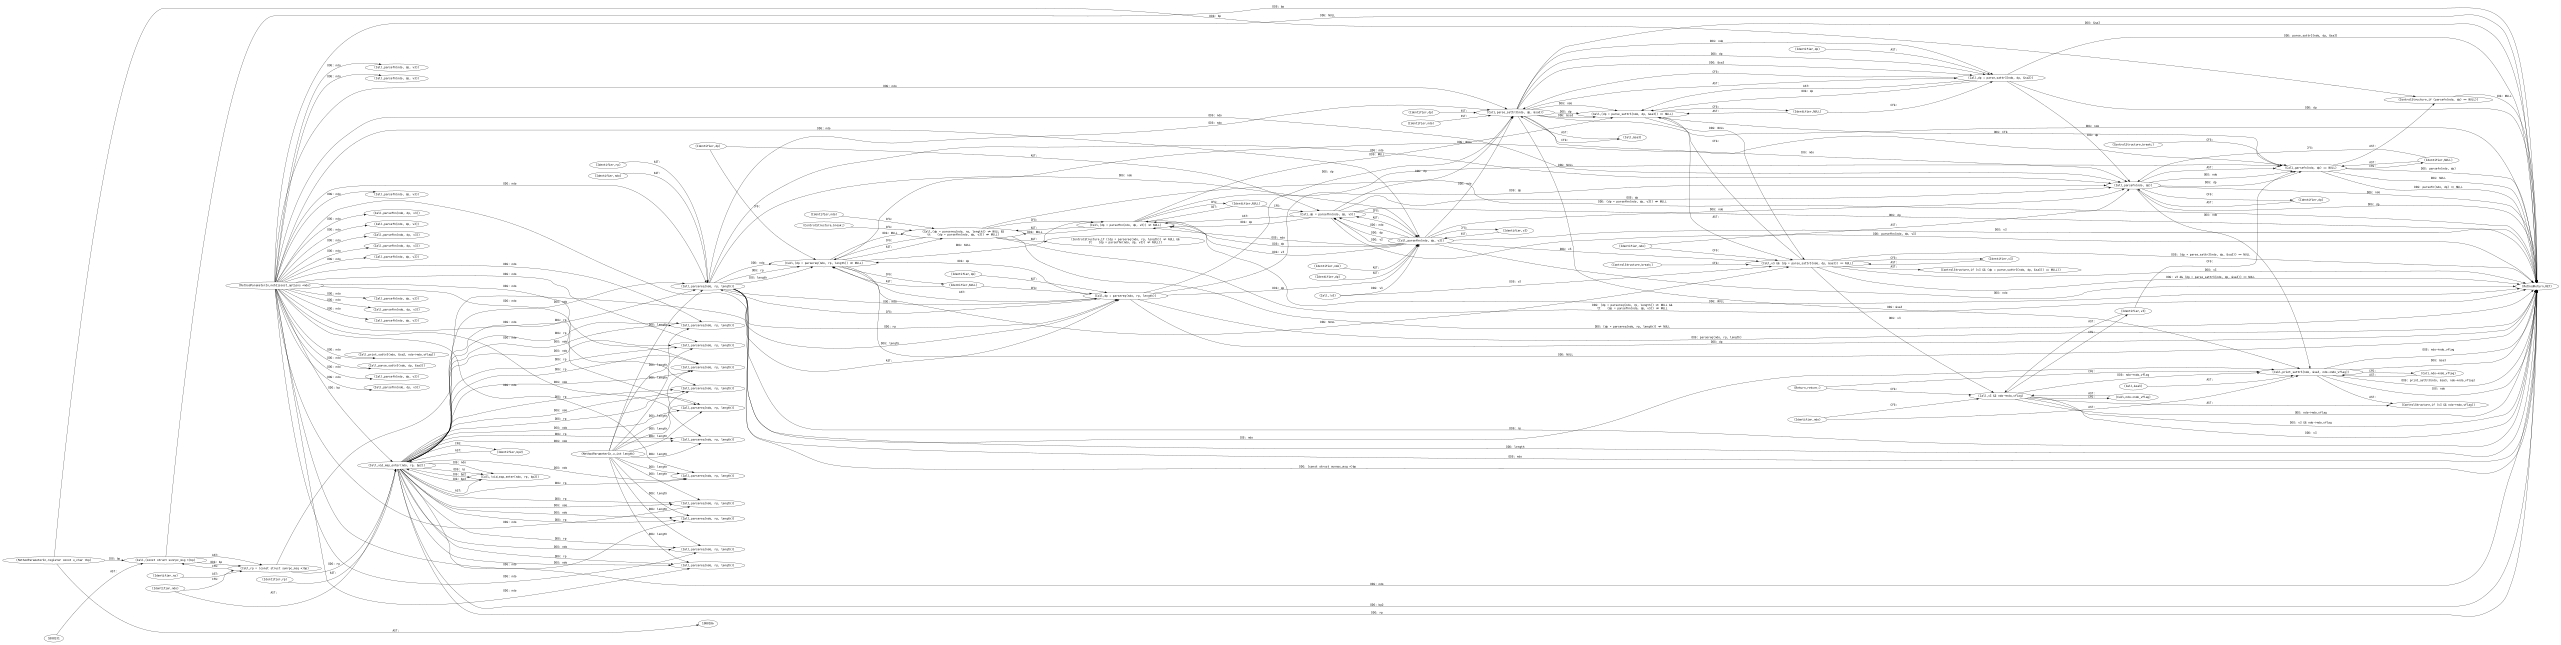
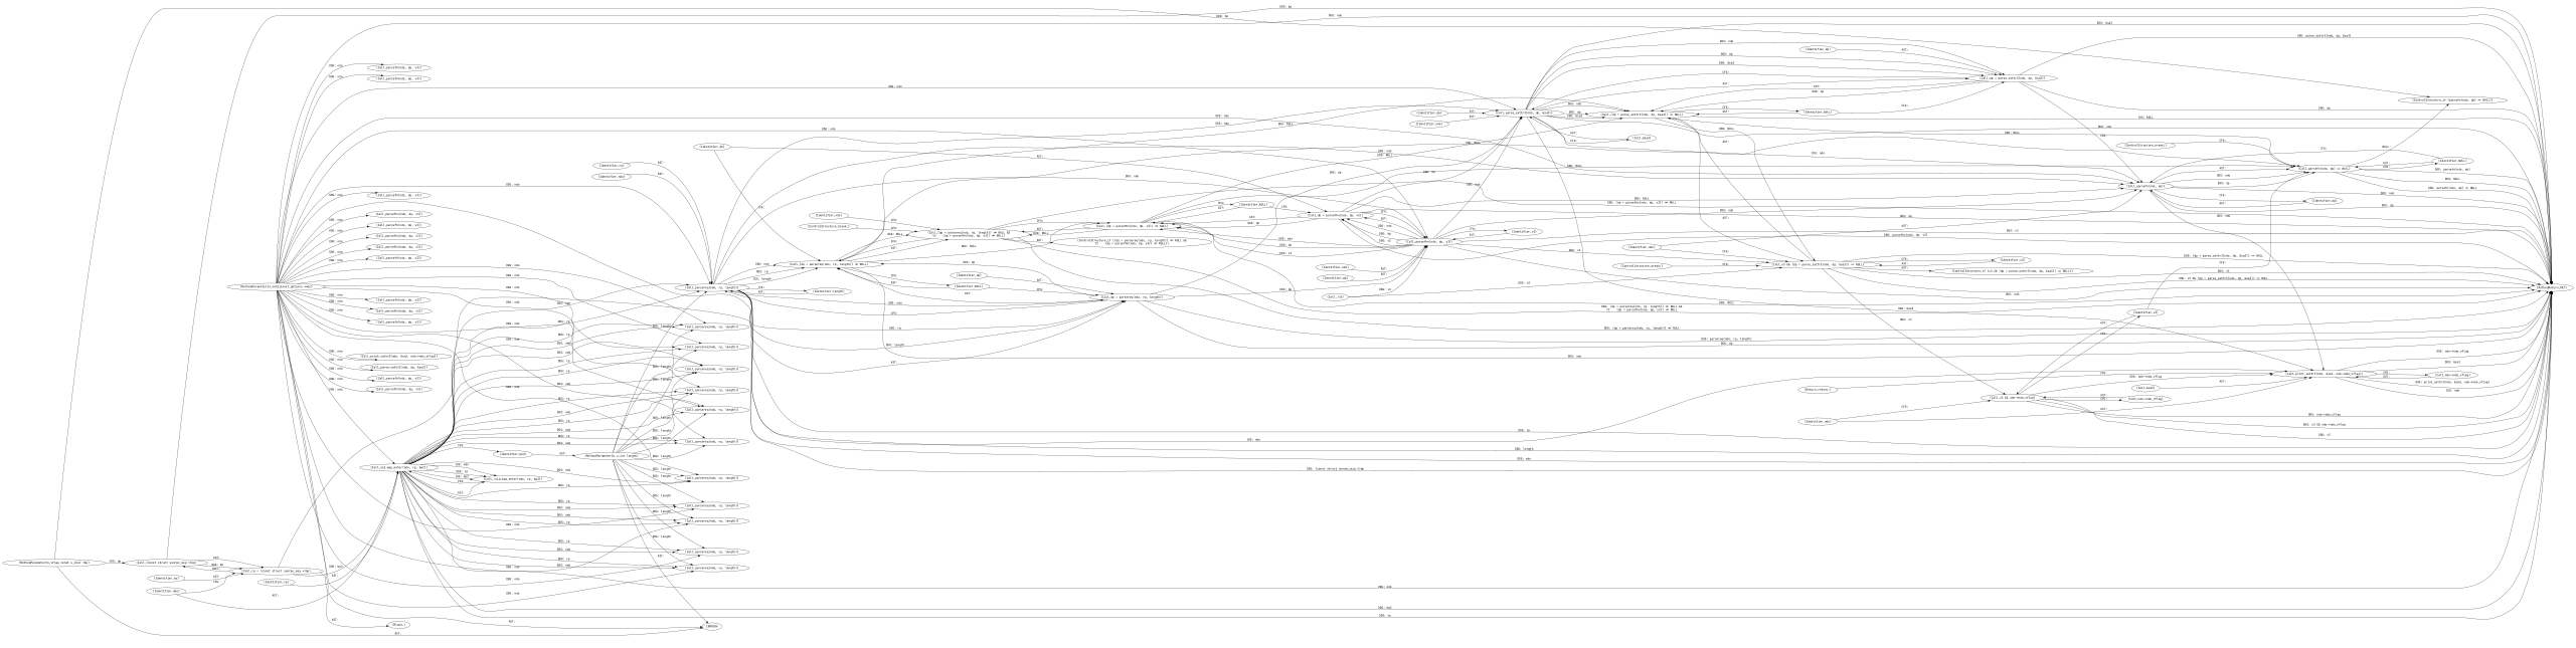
  digraph {
    fontname="JetBrains Mono"
    rankdir=LR
    node [fontname="JetBrains Mono"]
    edge [fontname="JetBrains Mono"]
    n1 [label="(Call,parsereq(ndo, rp, length))"]
    n2 [label="(Call,(dp = parsereq(ndo, rp, length)) != NULL)"]
    n3 [label="(Call,dp = parsereq(ndo, rp, length))"]
    n4 [label="(Call,parsefhn(ndo, dp, v3))"]
    n5 [label="(Call,parse_sattr3(ndo, dp, &sa3))"]
    n6 [label="(Call,parsefn(ndo, dp))"]
    n7 [label="(MethodReturn,RET)"]
+   n8 [label="(Identifier,length)"]
    n9 [label="(Call,(dp = parsereq(ndo, rp, length)) != NULL &&\n\t\t    (dp = parsefhn(ndo, dp, v3)) != NULL)"]
    n10 [label="(Call,(dp = parsefhn(ndo, dp, v3)) != NULL)"]
    n11 [label="(Call,(dp = parse_sattr3(ndo, dp, &sa3)) == NULL)"]
    n12 [label="(Call,parsefn(ndo, dp) == NULL)"]
    n13 [label="(Identifier,NULL)"]
    n14 [label="(Call,v3 && (dp = parse_sattr3(ndo, dp, &sa3)) == NULL)"]
    n15 [label="(Call,dp = parsefhn(ndo, dp, v3))"]
    n16 [label="(Identifier,v3)"]
    n17 [label="(Call,print_sattr3(ndo, &sa3, ndo->ndo_vflag))"]
    n18 [label="(Call,dp = parse_sattr3(ndo, dp, &sa3))"]
    n19 [label="(Call,&sa3)"]
    n20 [label="(Identifier,dp)"]
    n21 [label="(Call,xid_map_enter(ndo, rp, bp2))"]
    n22 [label="(Call,parsereq(ndo, rp, length))"]
    n23 [label="(Call,parsereq(ndo, rp, length))"]
    n24 [label="(Call,!xid_map_enter(ndo, rp, bp2))"]
    n25 [label="(Call,parsereq(ndo, rp, length))"]
    n26 [label="(Call,parsereq(ndo, rp, length))"]
    n27 [label="(Identifier,bp2)"]
    n28 [label="(Call,parsereq(ndo, rp, length))"]
    n29 [label="(Call,parsereq(ndo, rp, length))"]
    n30 [label="(Call,parsereq(ndo, rp, length))"]
    n31 [label="(Call,parsereq(ndo, rp, length))"]
    n32 [label="(Call,parsereq(ndo, rp, length))"]
    n33 [label="(Call,parsereq(ndo, rp, length))"]
    n34 [label="(Call,parsereq(ndo, rp, length))"]
    n35 [label="(MethodParameterIn,netdissect_options *ndo)"]
    n36 [label="(Call,parsefh(ndo, dp, v3))"]
    n37 [label="(Call,parsefh(ndo, dp, v3))"]
    n38 [label="(Call,parsefhn(ndo, dp, v3))"]
    n39 [label="(Call,parsefh(ndo, dp, v3))"]
    n40 [label="(Call,parsefhn(ndo, dp, v3))"]
    n41 [label="(Call,parsefhn(ndo, dp, v3))"]
    n42 [label="(Call,parsefh(ndo, dp, v3))"]
    n43 [label="(Call,parsefh(ndo, dp, v3))"]
    n44 [label="(Call,parsefhn(ndo, dp, v3))"]
    n45 [label="(Call,parsefh(ndo, dp, v3))"]
    n46 [label="(Call,print_sattr3(ndo, &sa3, ndo->ndo_vflag))"]
    n47 [label="(Call,parse_sattr3(ndo, dp, &sa3))"]
    n48 [label="(Call,parsefh(ndo, dp, v3))"]
    n49 [label="(Call,parsefhn(ndo, dp, v3))"]
    n50 [label="(Call,parsefh(ndo, dp, v3))"]
    1000106
-   n52 [label="(ControlStructure,if (v3 && ndo->ndo_vflag))"]
    n53 [label="(Call,ndo->ndo_vflag)"]
    n54 [label="(Call,rp = (const struct sunrpc_msg *)bp)"]
    n55 [label="(Call,(const struct sunrpc_msg *)bp)"]
-   n57 [label="(MethodParameterIn,register const u_char *bp)"]
+   n56 [label="(Block,)"]
+   n57 [label="(MethodParameterIn,vflag const u_char *bp)"]
    n58 [label="(ControlStructure,if (parsefn(ndo, dp) == NULL))"]
    n59 [label="(MethodParameterIn,u_int length)"]
    n60 [label="(ControlStructure,if ((dp = parsereq(ndo, rp, length)) != NULL &&\n\t\t    (dp = parsefhn(ndo, dp, v3)) != NULL))"]
    n61 [label="(Identifier,NULL)"]
    n62 [label="(Identifier,NULL)"]
    n63 [label="(Identifier,NULL)"]
    n64 [label="(Call,v3 && ndo->ndo_vflag)"]
    n65 [label="(Identifier,v3)"]
    n66 [label="(ControlStructure,if (v3 && (dp = parse_sattr3(ndo, dp, &sa3)) == NULL))"]
    n67 [label="(Call,ndo->ndo_vflag)"]
    n68 [label="(Identifier,v3)"]
    n69 [label="(Identifier,ndo)"]
    n70 [label="(Identifier,ndo)"]
    n71 [label="(Identifier,ndo)"]
    n72 [label="(Identifier,rp)"]
    n73 [label="(Identifier,rp)"]
    n74 [label="(Identifier,dp)"]
    n75 [label="(ControlStructure,break;)"]
    n76 [label="(Identifier,dp)"]
    n77 [label="(Return,return;)"]
    n78 [label="(Identifier,dp)"]
    n79 [label="(Call,&sa3)"]
    n80 [label="(Call,!v3)"]
    n81 [label="(Identifier,dp)"]
    n82 [label="(Identifier,dp)"]
    n83 [label="(ControlStructure,break;)"]
    n84 [label="(Identifier,rp)"]
    n85 [label="(ControlStructure,break;)"]
    n86 [label="(Identifier,ndo)"]
    n87 [label="(Identifier,ndo)"]
    n88 [label="(Identifier,ndo)"]
    n89 [label="(Identifier,ndo)"]
-   1000131
    n1 -> n2 [label="DDG: ndo"]
    n1 -> n2 [label="DDG: rp"]
    n1 -> n2 [label="DDG: length"]
    n1 -> n3 [label="AST: "]
    n1 -> n3 [label="DDG: ndo"]
    n1 -> n3 [label="DDG: rp"]
    n1 -> n3 [label="DDG: length"]
    n1 -> n4 [label="DDG: ndo"]
    n1 -> n5 [label="DDG: ndo"]
    n1 -> n6 [label="DDG: ndo"]
    n1 -> n7 [label="DDG: rp"]
    n1 -> n7 [label="DDG: length"]
    n1 -> n7 [label="DDG: ndo"]
-   n2 -> n7 [label="DDG: NULL"]
+   n1 -> n8 [label="CFG: "]
+   n2 -> n7 [label="DDG: ndo"]
    n2 -> n9 [label="AST: "]
    n2 -> n9 [label="DDG: NULL"]
    n2 -> n10 [label="DDG: NULL"]
-   n2 -> n14 [label="DDG: NULL"]
+   n2 -> n11 [label="DDG: NULL"]
    n2 -> n12 [label="DDG: NULL"]
    n2 -> n13 [label="CFG: "]
    n3 -> n1 [label="CFG: "]
    n3 -> n2 [label="AST: "]
    n3 -> n2 [label="DDG: dp"]
    n3 -> n4 [label="DDG: dp"]
    n3 -> n5 [label="DDG: dp"]
-   n3 -> n6 [label="DDG: dp"]
    n3 -> n7 [label="DDG: parsereq(ndo, rp, length)"]
    n3 -> n7 [label="DDG: dp"]
    n4 -> n5 [label="DDG: ndo"]
    n4 -> n6 [label="DDG: ndo"]
    n4 -> n7 [label="DDG: v3"]
    n4 -> n7 [label="DDG: ndo"]
    n4 -> n10 [label="DDG: ndo"]
    n4 -> n10 [label="DDG: dp"]
    n4 -> n10 [label="DDG: v3"]
    n4 -> n14 [label="DDG: v3"]
    n4 -> n15 [label="AST: "]
    n4 -> n15 [label="DDG: ndo"]
    n4 -> n15 [label="DDG: dp"]
    n4 -> n15 [label="DDG: v3"]
    n4 -> n16 [label="CFG: "]
    n5 -> n6 [label="DDG: ndo"]
    n5 -> n7 [label="DDG: &sa3"]
    n5 -> n7 [label="DDG: ndo"]
    n5 -> n11 [label="DDG: ndo"]
    n5 -> n11 [label="DDG: dp"]
    n5 -> n11 [label="DDG: &sa3"]
    n5 -> n17 [label="DDG: &sa3"]
    n5 -> n18 [label="AST: "]
    n5 -> n18 [label="DDG: ndo"]
    n5 -> n18 [label="DDG: dp"]
    n5 -> n18 [label="DDG: &sa3"]
    n5 -> n19 [label="CFG: "]
    n6 -> n7 [label="DDG: ndo"]
    n6 -> n7 [label="DDG: dp"]
    n6 -> n12 [label="AST: "]
    n6 -> n12 [label="DDG: ndo"]
    n6 -> n12 [label="DDG: dp"]
    n6 -> n17 [label="DDG: ndo"]
    n6 -> n20 [label="CFG: "]
+   n8 -> n1 [label="AST: "]
    n9 -> n2 [label="CFG: "]
    n9 -> n7 [label="DDG: (dp = parsereq(ndo, rp, length)) != NULL"]
    n9 -> n7 [label="DDG: (dp = parsefhn(ndo, dp, v3)) != NULL"]
    n9 -> n7 [label="DDG: (dp = parsereq(ndo, rp, length)) != NULL &&\n\t\t    (dp = parsefhn(ndo, dp, v3)) != NULL"]
    n9 -> n10 [label="CFG: "]
    n9 -> n60 [label="AST: "]
    n10 -> n7 [label="DDG: NULL"]
    n10 -> n9 [label="AST: "]
    n10 -> n9 [label="DDG: NULL"]
    n10 -> n11 [label="DDG: NULL"]
    n10 -> n12 [label="DDG: NULL"]
    n10 -> n61 [label="CFG: "]
-   n58 -> n7 [label="DDG: NULL"]
-   n11 -> n12 [label="DDG: CFG"]
+   n11 -> n7 [label="DDG: NULL"]
+   n11 -> n12 [label="DDG: NULL"]
    n11 -> n14 [label="AST: "]
    n11 -> n14 [label="DDG: NULL"]
    n11 -> n62 [label="CFG: "]
    n12 -> n7 [label="DDG: parsefn(ndo, dp)"]
    n12 -> n7 [label="DDG: NULL"]
    n12 -> n7 [label="DDG: parsefn(ndo, dp) == NULL"]
-   n12 -> n58 [label="AST: "]
+   n12 -> n58 [label="NULL: "]
    n12 -> n63 [label="CFG: "]
    n13 -> n2 [label="AST: "]
    n13 -> n3 [label="CFG: "]
    n14 -> n7 [label="DDG: v3 && (dp = parse_sattr3(ndo, dp, &sa3)) == NULL"]
    n14 -> n7 [label="DDG: (dp = parse_sattr3(ndo, dp, &sa3)) == NULL"]
    n14 -> n7 [label="DDG: v3"]
-   n14 -> n11 [label="CFG: "]
+   n14 -> n11 [label="AST: "]
    n14 -> n64 [label="DDG: v3"]
    n14 -> n65 [label="CFG: "]
    n14 -> n66 [label="AST: "]
    n15 -> n4 [label="CFG: "]
    n15 -> n5 [label="DDG: dp"]
-   n15 -> n6 [label="DDG: dp"]
+   n15 -> n6 [label="DDG: NULL"]
    n15 -> n7 [label="DDG: dp"]
    n15 -> n7 [label="DDG: parsefhn(ndo, dp, v3)"]
    n15 -> n10 [label="AST: "]
    n15 -> n10 [label="DDG: dp"]
    n16 -> n4 [label="AST: "]
    n17 -> n7 [label="DDG: print_sattr3(ndo, &sa3, ndo->ndo_vflag)"]
    n17 -> n7 [label="DDG: ndo"]
    n17 -> n7 [label="DDG: ndo->ndo_vflag"]
    n17 -> n7 [label="DDG: &sa3"]
-   n17 -> n52 [label="AST: "]
    n17 -> n53 [label="CFG: "]
    n18 -> n5 [label="CFG: "]
-   n18 -> n6 [label="DDG: dp"]
+   n18 -> n6 [label="CFG: "]
    n18 -> n7 [label="DDG: parse_sattr3(ndo, dp, &sa3)"]
    n18 -> n7 [label="DDG: dp"]
    n18 -> n11 [label="AST: "]
    n18 -> n11 [label="DDG: dp"]
    n19 -> n5 [label="AST: "]
    n20 -> n6 [label="AST: "]
    n21 -> n1 [label="DDG: ndo"]
    n21 -> n1 [label="DDG: rp"]
    n21 -> n7 [label="DDG: ndo"]
    n21 -> n7 [label="DDG: bp2"]
    n21 -> n7 [label="DDG: rp"]
    n21 -> n22 [label="DDG: ndo"]
    n21 -> n22 [label="DDG: rp"]
    n21 -> n23 [label="DDG: ndo"]
    n21 -> n23 [label="DDG: rp"]
    n21 -> n24 [label="AST: "]
    n21 -> n24 [label="DDG: ndo"]
    n21 -> n24 [label="DDG: rp"]
    n21 -> n24 [label="DDG: bp2"]
    n21 -> n25 [label="DDG: ndo"]
    n21 -> n25 [label="DDG: rp"]
    n21 -> n26 [label="DDG: ndo"]
    n21 -> n26 [label="DDG: rp"]
    n21 -> n27 [label="CFG: "]
    n21 -> n28 [label="DDG: ndo"]
    n21 -> n28 [label="DDG: rp"]
    n21 -> n29 [label="DDG: ndo"]
    n21 -> n29 [label="DDG: rp"]
    n21 -> n30 [label="DDG: ndo"]
    n21 -> n30 [label="DDG: rp"]
    n21 -> n31 [label="DDG: ndo"]
    n21 -> n31 [label="DDG: rp"]
    n21 -> n32 [label="DDG: ndo"]
    n21 -> n32 [label="DDG: rp"]
    n21 -> n33 [label="DDG: ndo"]
    n21 -> n33 [label="DDG: rp"]
    n21 -> n34 [label="DDG: ndo"]
    n21 -> n34 [label="DDG: rp"]
-   n24 -> n21 [label="DDG: bp2"]
-   n27 -> n21 [label="AST: "]
+   n24 -> n21 [label="CFG: "]
+   n27 -> n59 [label="AST: "]
    n35 -> n1 [label="DDG: ndo"]
    n35 -> n4 [label="DDG: ndo"]
    n35 -> n5 [label="DDG: ndo"]
    n35 -> n6 [label="DDG: ndo"]
-   n35 -> n7 [label="DDG: NULL"]
+   n35 -> n7 [label="DDG: ndo"]
    n35 -> n17 [label="DDG: ndo"]
-   n35 -> n21 [label="DDG: bp"]
+   n35 -> n21 [label="DDG: ndo"]
    n35 -> n22 [label="DDG: ndo"]
    n35 -> n23 [label="DDG: ndo"]
    n35 -> n25 [label="DDG: ndo"]
    n35 -> n26 [label="DDG: ndo"]
    n35 -> n28 [label="DDG: ndo"]
    n35 -> n29 [label="DDG: ndo"]
    n35 -> n30 [label="DDG: ndo"]
    n35 -> n31 [label="DDG: ndo"]
    n35 -> n32 [label="DDG: ndo"]
    n35 -> n33 [label="DDG: ndo"]
    n35 -> n34 [label="DDG: ndo"]
    n35 -> n36 [label="DDG: ndo"]
    n35 -> n37 [label="DDG: ndo"]
    n35 -> n38 [label="DDG: ndo"]
    n35 -> n39 [label="DDG: ndo"]
    n35 -> n40 [label="DDG: ndo"]
    n35 -> n41 [label="DDG: ndo"]
    n35 -> n42 [label="DDG: ndo"]
    n35 -> n43 [label="DDG: ndo"]
    n35 -> n44 [label="DDG: ndo"]
    n35 -> n45 [label="DDG: ndo"]
    n35 -> n46 [label="DDG: ndo"]
    n35 -> n47 [label="DDG: ndo"]
    n35 -> n48 [label="DDG: ndo"]
    n35 -> n49 [label="DDG: ndo"]
    n35 -> n50 [label="DDG: ndo"]
+   n35 -> 1000106 [label="AST: "]
    n53 -> n17 [label="AST: "]
    n54 -> n7 [label="DDG: (const struct sunrpc_msg *)bp"]
-   n54 -> n21 [label="DDG: rp"]
-   n54 -> n55 [label="CFG: "]
+   n54 -> n21 [label="DDG: bp2"]
+   n54 -> n55 [label="NULL: "]
+   n54 -> n56 [label="AST: "]
    n55 -> n7 [label="DDG: bp"]
    n55 -> n54 [label="AST: "]
    n55 -> n54 [label="DDG: bp"]
    n57 -> 1000106 [label="AST: "]
    n57 -> n55 [label="DDG: bp"]
    n57 -> n58 [label="DDG: bp"]
    n59 -> n1 [label="DDG: length"]
    n59 -> n22 [label="DDG: length"]
    n59 -> n23 [label="DDG: length"]
    n59 -> n25 [label="DDG: length"]
    n59 -> n26 [label="DDG: length"]
    n59 -> n28 [label="DDG: length"]
    n59 -> n29 [label="DDG: length"]
    n59 -> n30 [label="DDG: length"]
    n59 -> n31 [label="DDG: length"]
    n59 -> n32 [label="DDG: length"]
    n59 -> n33 [label="DDG: length"]
    n59 -> n34 [label="DDG: length"]
+   n59 -> 1000106 [label="AST: "]
    n61 -> n10 [label="AST: "]
    n61 -> n15 [label="CFG: "]
    n62 -> n11 [label="AST: "]
    n62 -> n18 [label="CFG: "]
    n63 -> n6 [label="CFG: "]
    n63 -> n12 [label="AST: "]
    n64 -> n7 [label="DDG: ndo->ndo_vflag"]
    n64 -> n7 [label="DDG: v3 && ndo->ndo_vflag"]
    n64 -> n7 [label="DDG: v3"]
    n64 -> n17 [label="DDG: ndo->ndo_vflag"]
-   n64 -> n52 [label="AST: "]
    n64 -> n67 [label="CFG: "]
    n64 -> n68 [label="CFG: "]
    n65 -> n14 [label="AST: "]
    n67 -> n64 [label="AST: "]
    n68 -> n12 [label="CFG: "]
    n68 -> n64 [label="AST: "]
    n69 -> n17 [label="AST: "]
    n69 -> n64 [label="CFG: "]
    n70 -> n6 [label="AST: "]
    n70 -> n14 [label="CFG: "]
    n71 -> n4 [label="AST: "]
    n72 -> n21 [label="AST: "]
    n73 -> n54 [label="AST: "]
    n74 -> n2 [label="CFG: "]
    n74 -> n15 [label="AST: "]
    n75 -> n9 [label="CFG: "]
    n76 -> n3 [label="AST: "]
    n77 -> n17 [label="CFG: "]
-   n77 -> n64 [label="CFG: "]
    n78 -> n4 [label="AST: "]
    n79 -> n17 [label="AST: "]
    n80 -> n4 [label="DDG: v3"]
    n80 -> n14 [label="DDG: v3"]
    n81 -> n5 [label="AST: "]
    n82 -> n18 [label="AST: "]
    n83 -> n12 [label="CFG: "]
    n84 -> n1 [label="AST: "]
    n85 -> n14 [label="CFG: "]
    n86 -> n9 [label="CFG: "]
    n87 -> n21 [label="AST: "]
    n87 -> n54 [label="CFG: "]
    n88 -> n1 [label="AST: "]
    n89 -> n5 [label="AST: "]
-   1000131 -> n55 [label="AST: "]
  }
